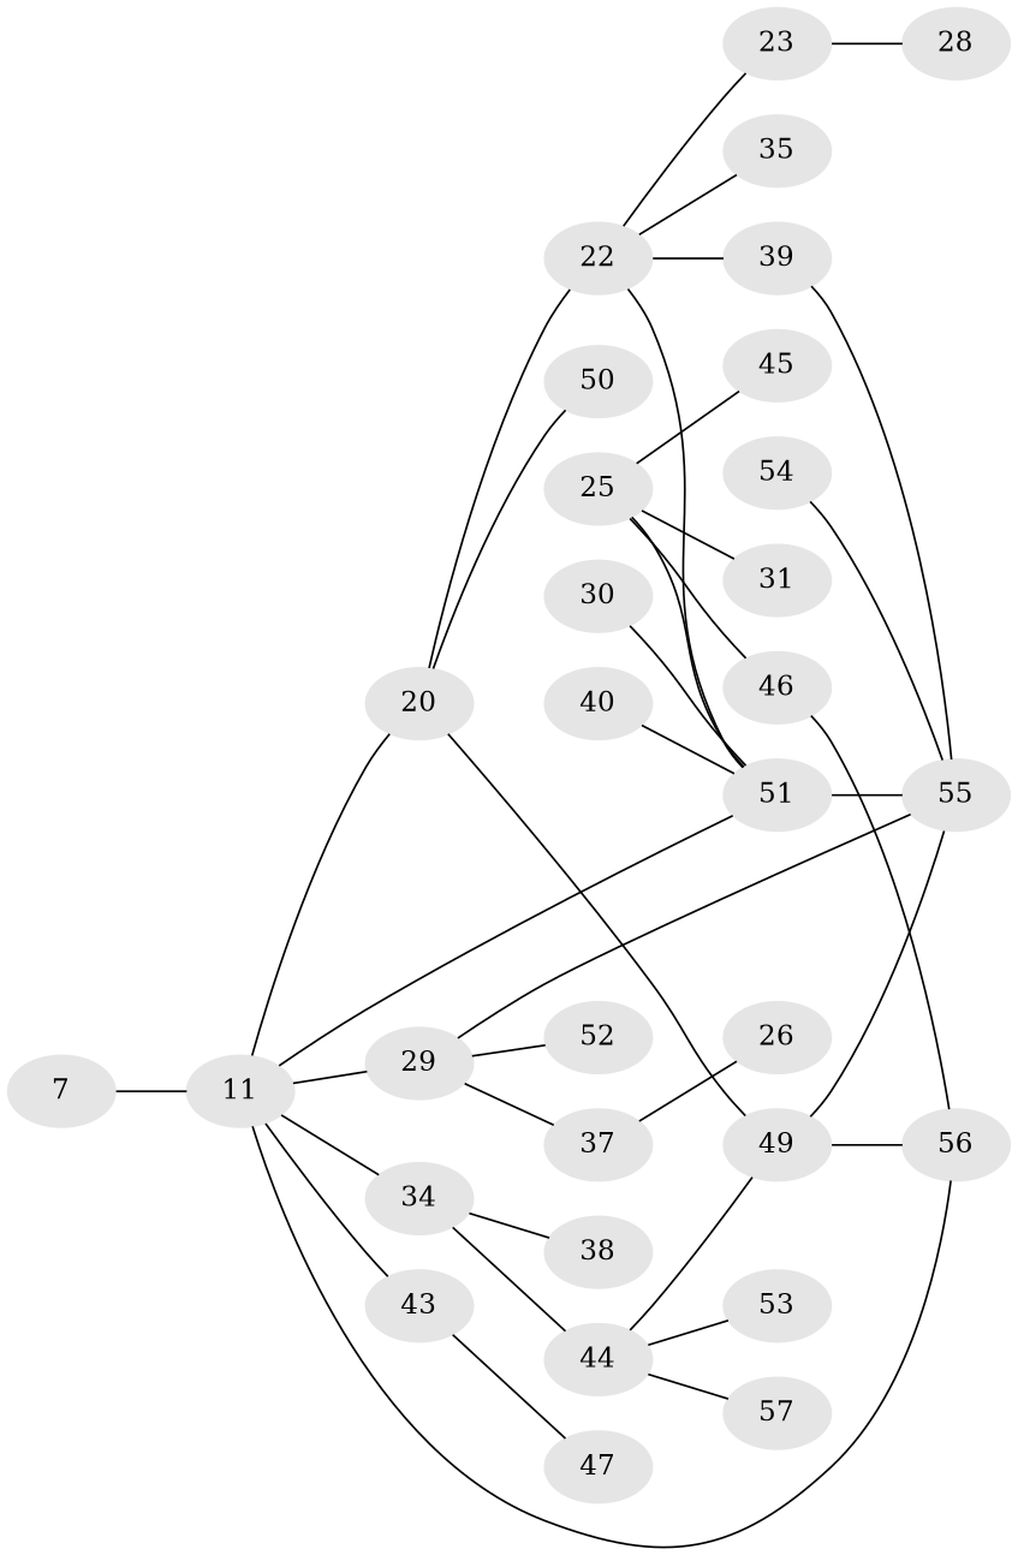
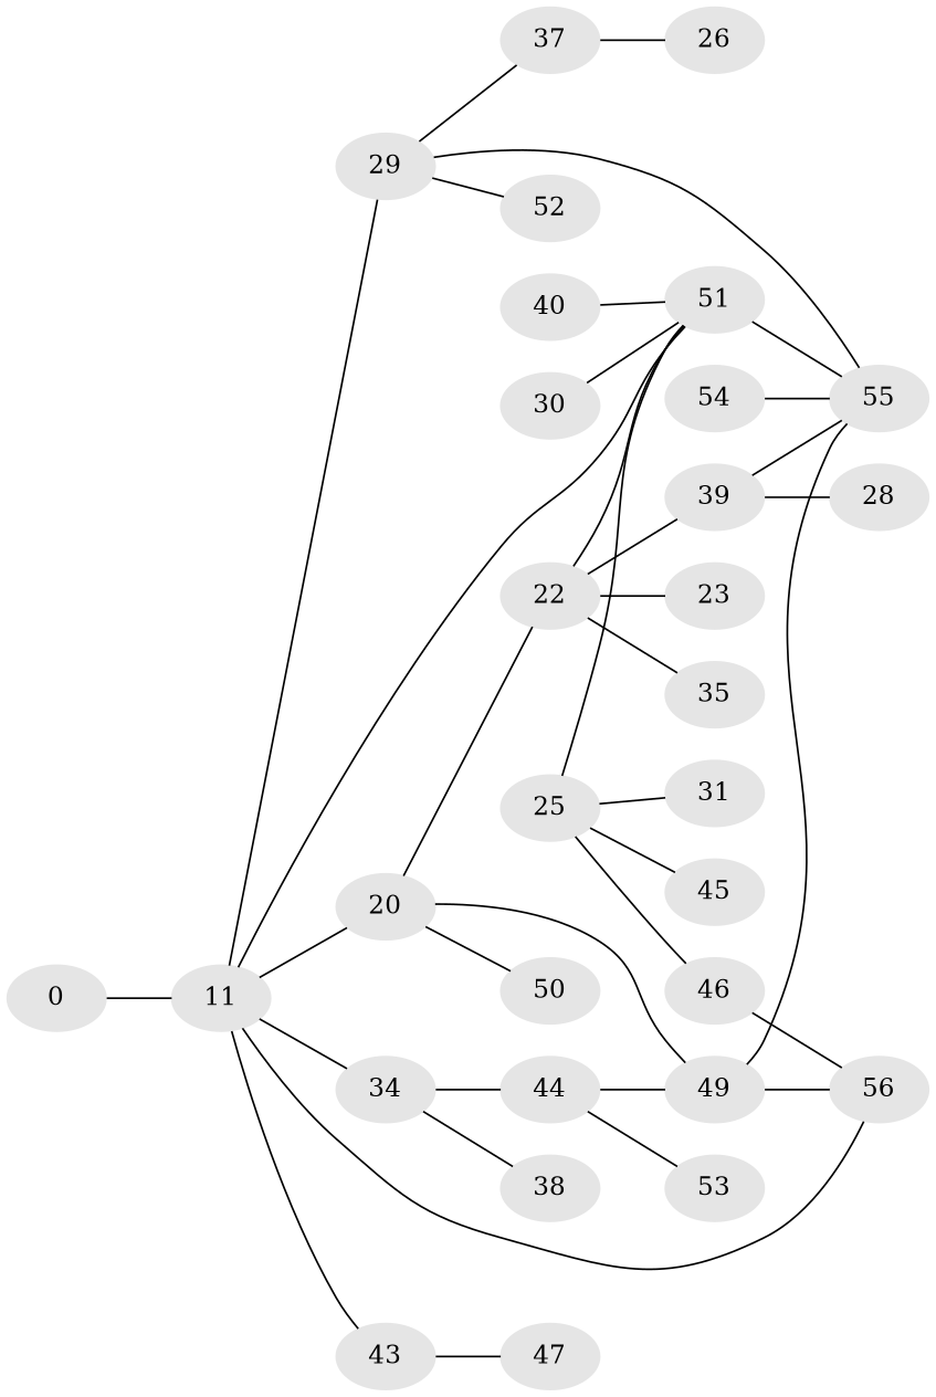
  graph {
    rankdir=LR
    node [color=gray90 style=filled]
    11 [super="+6"]
    20 [super="+5"]
    29 [super="+19"]
    34
    43 [super="+16"]
    51 [super="+21+33"]
    56 [super="+17"]
-   7
+   7 [label=0]
    22
    49 [super="+41"]
    50
    37
    52
    55 [super="+13"]
    38 [super="+32"]
    44
    47
    23
    35
    39
    28
    25 [super="+15"]
    31
    45
    46
    26
    30
    53
-   57
    40 [super="+27"]
    54
    11 -- 20
    11 -- 29
    11 -- 34
    11 -- 43 [weight=2]
    11 -- 51 [weight=2]
    11 -- 56
    20 -- 22
    20 -- 49 [weight=2]
    20 -- 50
    29 -- 37
    29 -- 52
    29 -- 55
    34 -- 38
    34 -- 44
    43 -- 47
    51 -- 55
    7 -- 11
    22 -- 51
    22 -- 23
    22 -- 35
    22 -- 39
    49 -- 56
    49 -- 55
    37 -- 26
    44 -- 49
    44 -- 53
-   44 -- 57
-   23 -- 28
+   39 -- 28
    39 -- 55
    25 -- 51
    25 -- 31
    25 -- 45
    25 -- 46
    46 -- 56
    30 -- 51
    40 -- 51
    54 -- 55
  }
